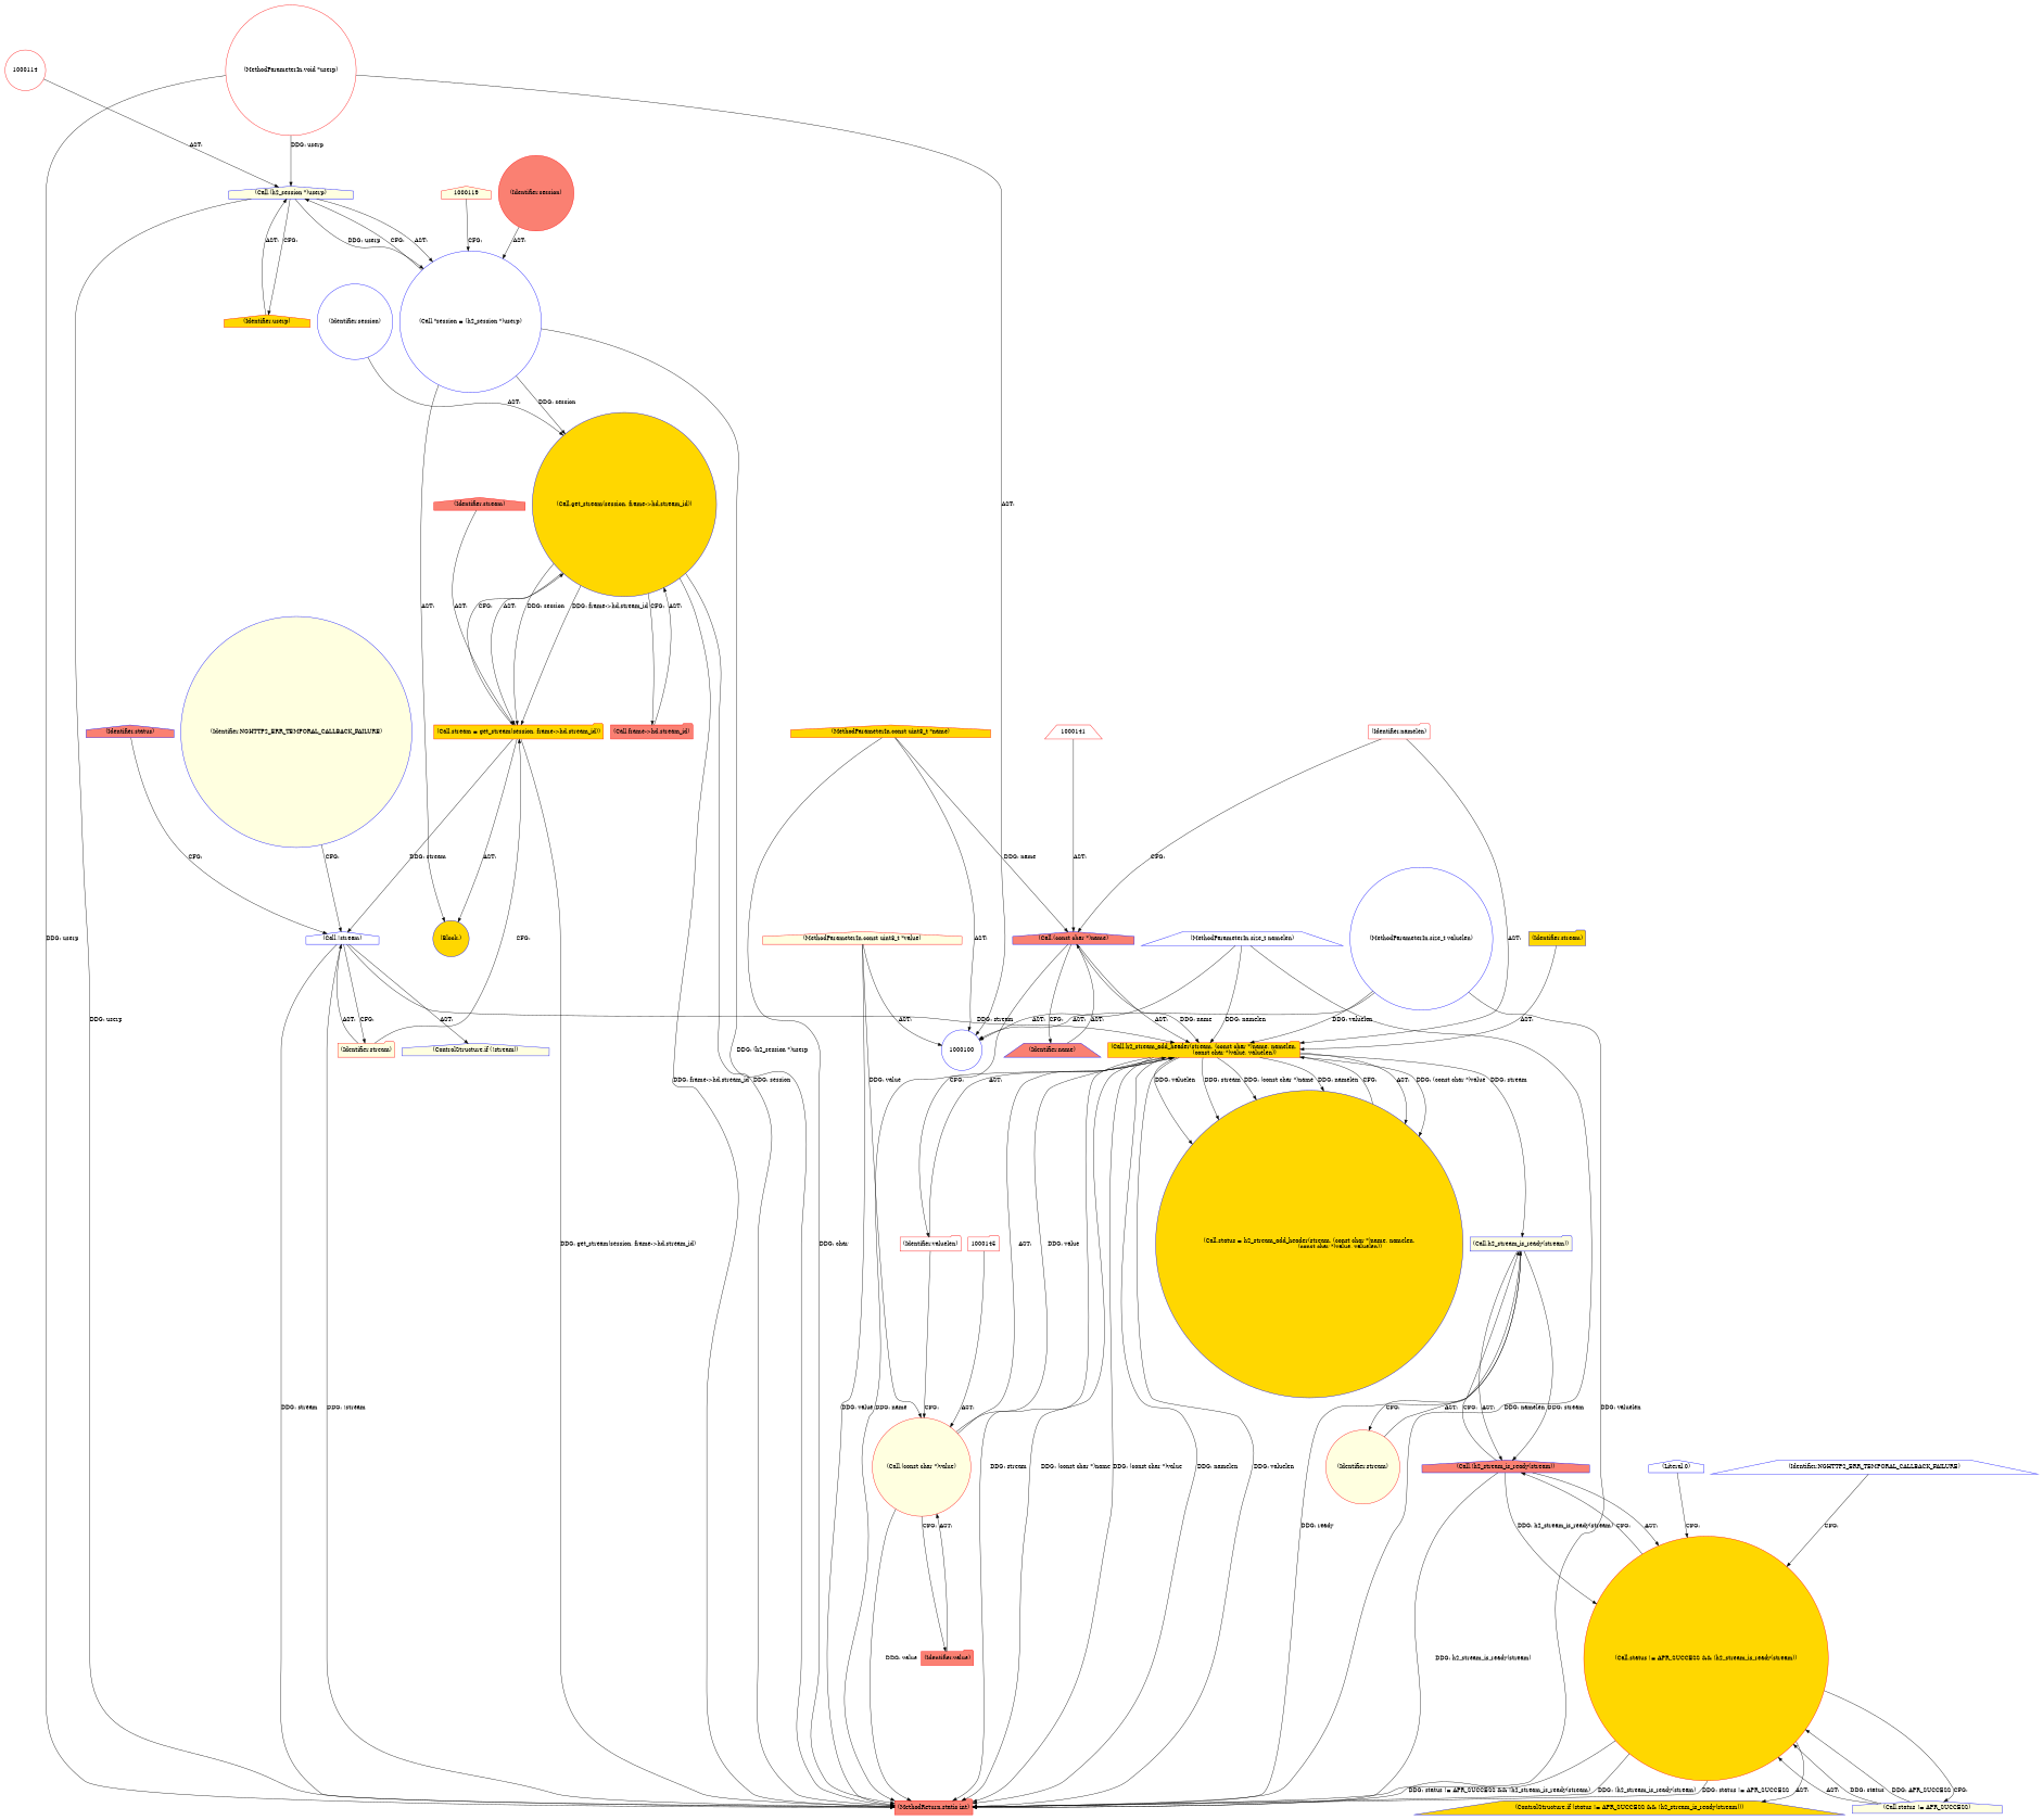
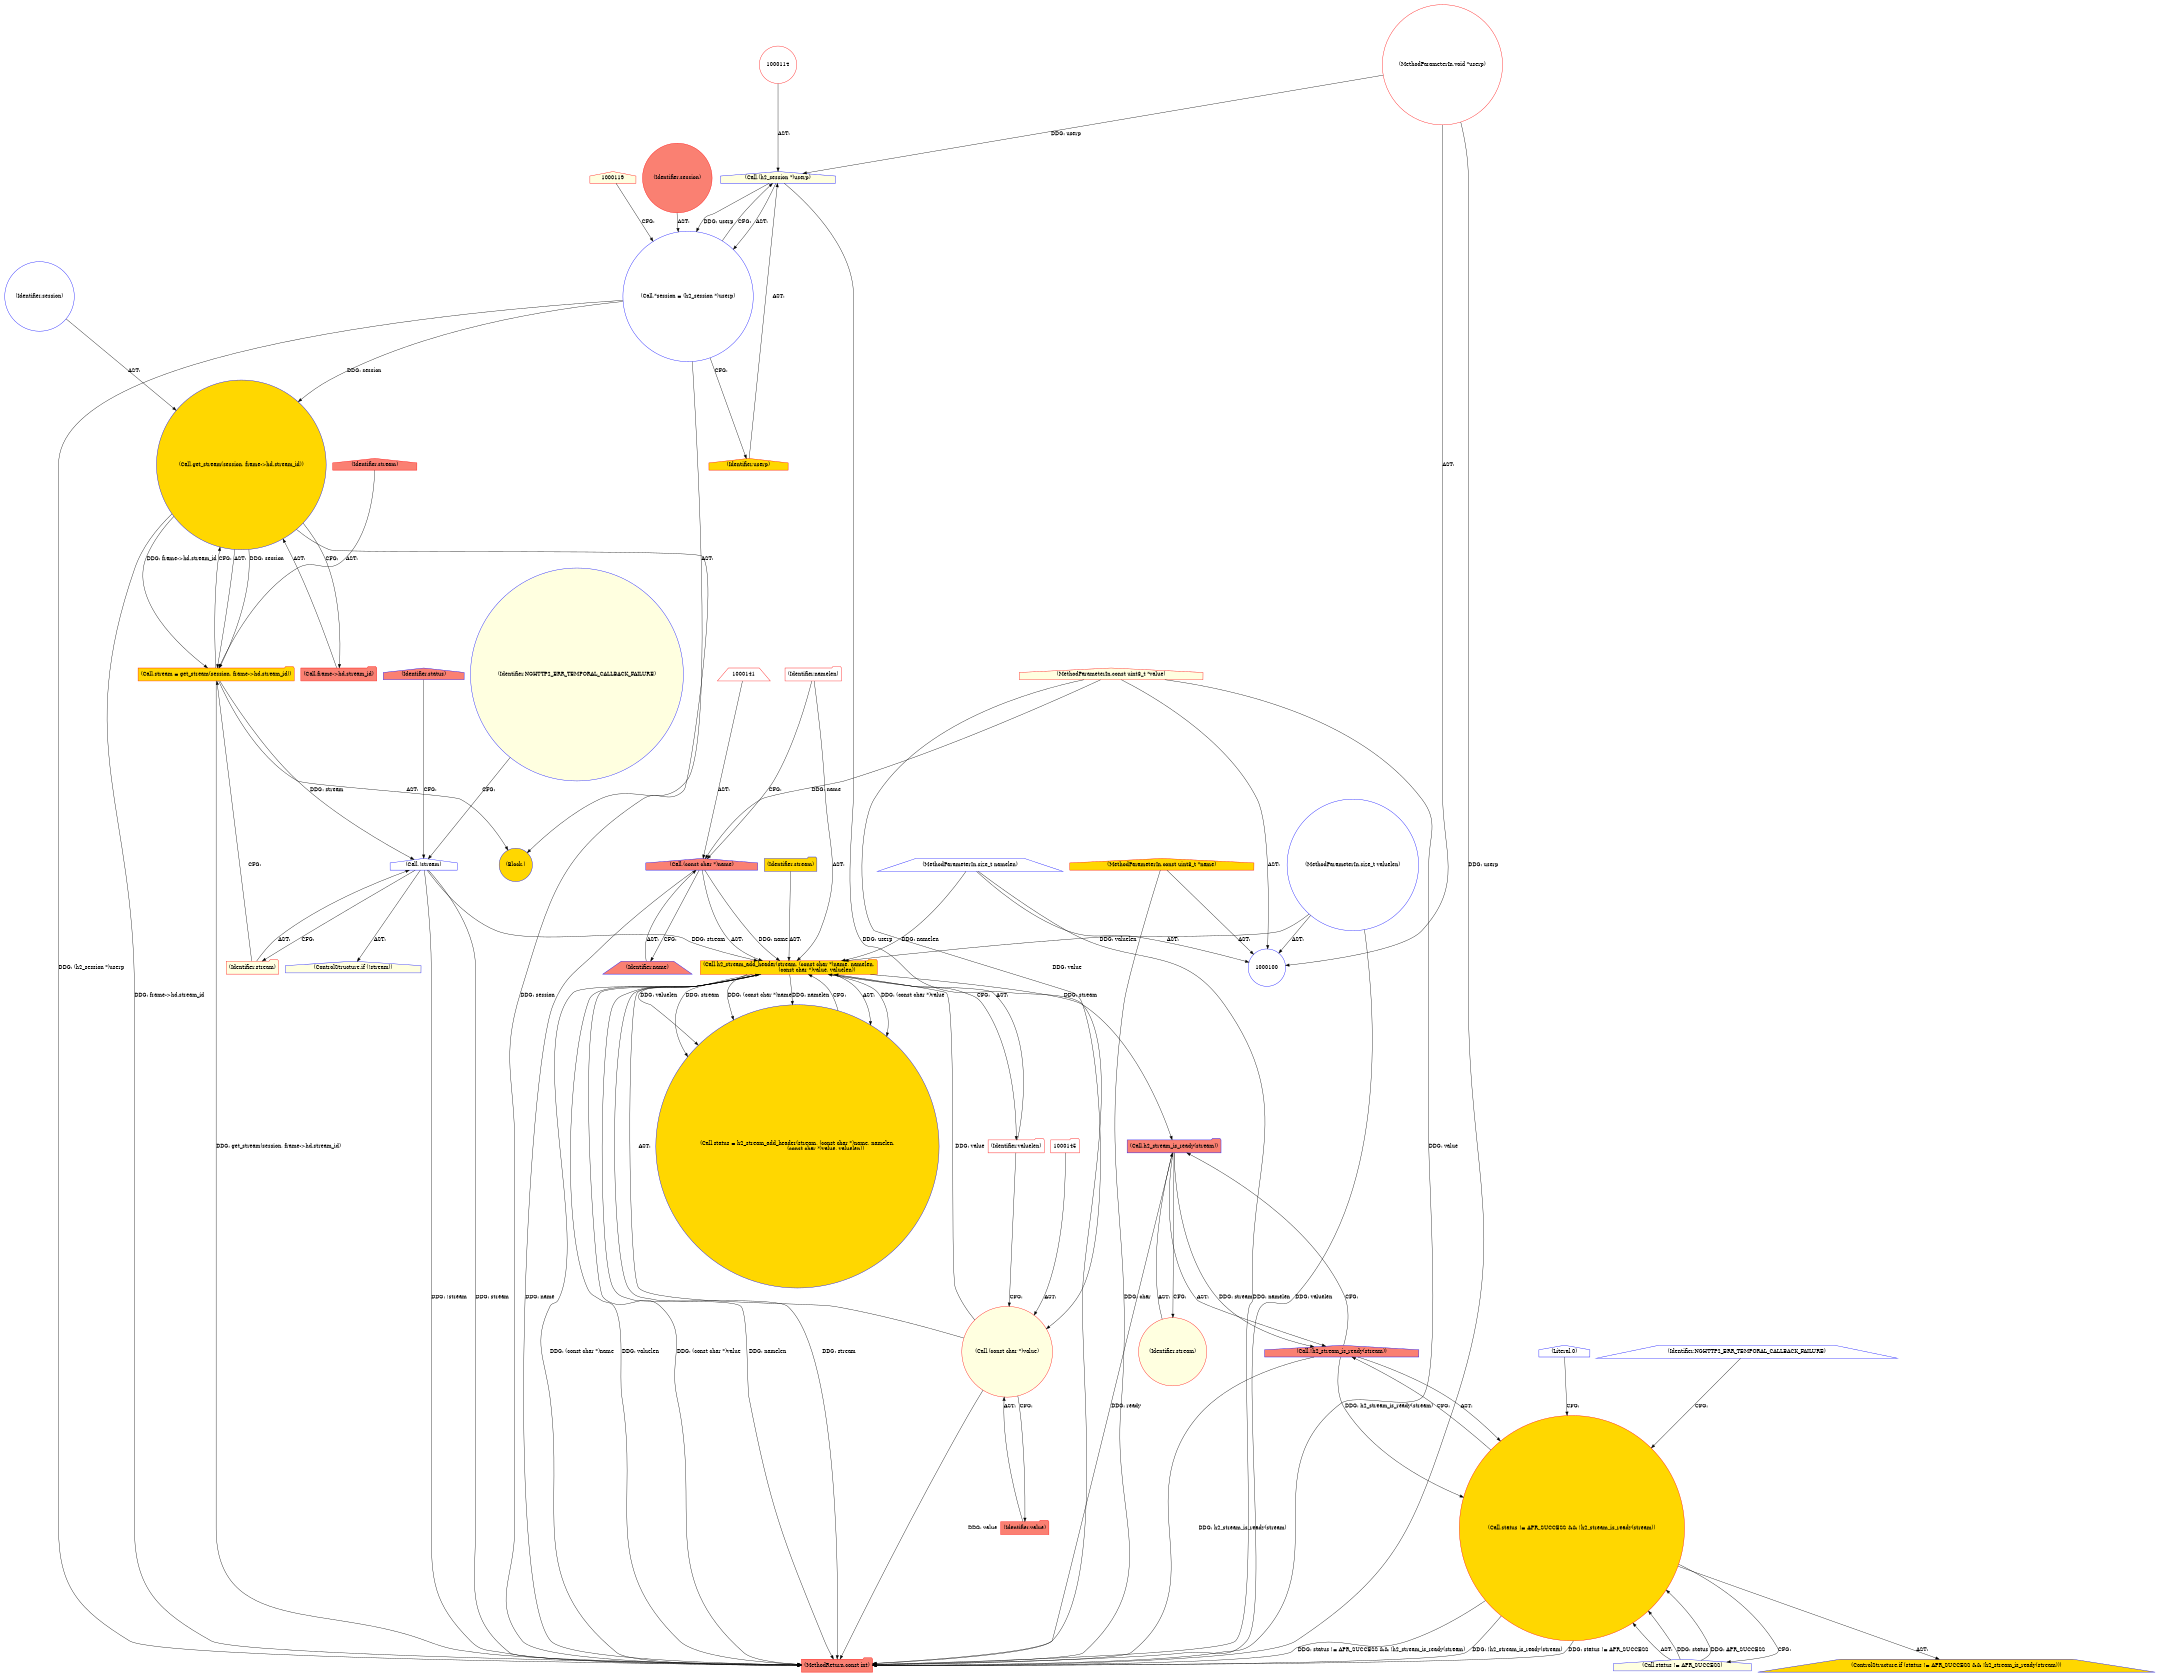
  digraph {
    node [color=blue fillcolor=white shape=circle style=filled]
-   n1 [fillcolor=lightyellow label="(Call,h2_stream_is_ready(stream))" shape=folder]
+   n1 [fillcolor=salmon label="(Call,h2_stream_is_ready(stream))" shape=folder]
    n2 [fillcolor=salmon label="(Call,!h2_stream_is_ready(stream))" shape=house]
    n3 [color=red fillcolor=lightyellow label="(Identifier,stream)"]
-   n4 [color=red fillcolor=salmon label="(MethodReturn,static int)" shape=folder]
+   n4 [color=red fillcolor=salmon label="(MethodReturn,const int)" shape=folder]
    n5 [color=red fillcolor=gold label="(Call,status != APR_SUCCESS && !h2_stream_is_ready(stream))"]
    n6 [color=red fillcolor=gold label="(Call,h2_stream_add_header(stream, (const char *)name, namelen,\n                                   (const char *)value, valuelen))" shape=folder]
    n7 [fillcolor=gold label="(Call,status = h2_stream_add_header(stream, (const char *)name, namelen,\n                                   (const char *)value, valuelen))"]
    n8 [color=red label="(Identifier,valuelen)" shape=folder]
    n9 [color=red fillcolor=lightyellow label="(Call,(const char *)value)"]
    n10 [label="(Call,!stream)" shape=house]
    n11 [fillcolor=lightyellow label="(ControlStructure,if (!stream))" shape=house]
    n12 [color=red fillcolor=lightyellow label="(Identifier,stream)" shape=folder]
    n13 [color=red fillcolor=gold label="(Call,stream = get_stream(session, frame->hd.stream_id))" shape=folder]
    n14 [fillcolor=gold label="(Call,get_stream(session, frame->hd.stream_id))"]
    n15 [fillcolor=gold label="(Block,)"]
    n16 [color=red fillcolor=salmon label="(Call,frame->hd.stream_id)" shape=folder]
    n17 [label="(Call,*session = (h2_session *)userp)"]
    n18 [fillcolor=lightyellow label="(Call,(h2_session *)userp)" shape=house]
    n19 [color=red fillcolor=gold label="(Identifier,userp)" shape=house]
    n20 [color=red label="(MethodParameterIn,void *userp)"]
    1000100
    n22 [fillcolor=salmon label="(Call,(const char *)name)" shape=house]
    n23 [fillcolor=salmon label="(Identifier,name)" shape=trapezium]
    n24 [color=red fillcolor=gold label="(MethodParameterIn,const uint8_t *name)" shape=house]
    n25 [label="(MethodParameterIn,size_t namelen)" shape=trapezium]
    n26 [color=red fillcolor=salmon label="(Identifier,value)" shape=folder]
    n27 [color=red fillcolor=lightyellow label="(MethodParameterIn,const uint8_t *value)" shape=house]
    n28 [label="(MethodParameterIn,size_t valuelen)"]
    n29 [fillcolor=gold label="(ControlStructure,if (status != APR_SUCCESS && !h2_stream_is_ready(stream)))" shape=trapezium]
    n30 [fillcolor=lightyellow label="(Call,status != APR_SUCCESS)" shape=house]
    n31 [fillcolor=gold label="(Identifier,stream)" shape=folder]
    n32 [color=red fillcolor=salmon label="(Identifier,stream)" shape=house]
    n33 [fillcolor=salmon label="(Identifier,status)" shape=house]
    n34 [color=red label="(Identifier,namelen)" shape=folder]
    n35 [fillcolor=lightyellow label="(Identifier,NGHTTP2_ERR_TEMPORAL_CALLBACK_FAILURE)"]
    n36 [label="(Literal,0)" shape=house]
    n37 [label="(Identifier,session)"]
    n38 [color=red fillcolor=salmon label="(Identifier,session)"]
    n39 [label="(Identifier,NGHTTP2_ERR_TEMPORAL_CALLBACK_FAILURE)" shape=trapezium]
    1000119 [color=red fillcolor=lightyellow shape=house]
    1000114 [color=red]
    1000141 [color=red shape=trapezium]
    1000145 [color=red shape=folder]
    n1 -> n2 [label="AST: "]
    n1 -> n2 [label="DDG: stream"]
    n1 -> n3 [label="CFG: "]
    n1 -> n4 [label="DDG: ready"]
    n2 -> n1 [label="CFG: "]
    n2 -> n4 [label="DDG: h2_stream_is_ready(stream)"]
    n2 -> n5 [label="AST: "]
    n2 -> n5 [label="DDG: h2_stream_is_ready(stream)"]
    n3 -> n1 [label="AST: "]
    n5 -> n2 [label="CFG: "]
    n5 -> n4 [label="DDG: status != APR_SUCCESS && !h2_stream_is_ready(stream)"]
    n5 -> n4 [label="DDG: !h2_stream_is_ready(stream)"]
    n5 -> n4 [label="DDG: status != APR_SUCCESS"]
    n5 -> n29 [label="AST: "]
    n5 -> n30 [label="CFG: "]
    n6 -> n1 [label="DDG: stream"]
    n6 -> n4 [label="DDG: stream"]
    n6 -> n4 [label="DDG: (const char *)name"]
    n6 -> n4 [label="DDG: (const char *)value"]
    n6 -> n4 [label="DDG: namelen"]
    n6 -> n4 [label="DDG: valuelen"]
    n6 -> n7 [label="AST: "]
    n6 -> n7 [label="DDG: (const char *)value"]
    n6 -> n7 [label="DDG: valuelen"]
    n6 -> n7 [label="DDG: stream"]
    n6 -> n7 [label="DDG: (const char *)name"]
    n6 -> n7 [label="DDG: namelen"]
    n6 -> n8 [label="CFG: "]
    n7 -> n6 [label="CFG: "]
    n8 -> n6 [label="AST: "]
    n8 -> n9 [label="CFG: "]
    n9 -> n4 [label="DDG: value"]
    n9 -> n6 [label="AST: "]
    n9 -> n6 [label="DDG: value"]
    n9 -> n26 [label="CFG: "]
    n10 -> n4 [label="DDG: stream"]
    n10 -> n4 [label="DDG: !stream"]
    n10 -> n6 [label="DDG: stream"]
    n10 -> n11 [label="AST: "]
    n10 -> n12 [label="CFG: "]
    n12 -> n10 [label="AST: "]
    n12 -> n13 [label="CFG: "]
    n13 -> n4 [label="DDG: get_stream(session, frame->hd.stream_id)"]
    n13 -> n10 [label="DDG: stream"]
    n13 -> n14 [label="CFG: "]
    n13 -> n15 [label="AST: "]
    n14 -> n4 [label="DDG: frame->hd.stream_id"]
    n14 -> n4 [label="DDG: session"]
    n14 -> n13 [label="AST: "]
    n14 -> n13 [label="DDG: session"]
    n14 -> n13 [label="DDG: frame->hd.stream_id"]
    n14 -> n16 [label="CFG: "]
    n16 -> n14 [label="AST: "]
    n17 -> n4 [label="DDG: (h2_session *)userp"]
    n17 -> n14 [label="DDG: session"]
    n17 -> n15 [label="AST: "]
    n17 -> n18 [label="CFG: "]
    n18 -> n4 [label="DDG: userp"]
    n18 -> n17 [label="AST: "]
    n18 -> n17 [label="DDG: userp"]
-   n18 -> n19 [label="CFG: "]
+   n17 -> n19 [label="CFG: "]
    n19 -> n18 [label="AST: "]
    n20 -> n4 [label="DDG: userp"]
    n20 -> n18 [label="DDG: userp"]
    n20 -> 1000100 [label="AST: "]
    n22 -> n4 [label="DDG: name"]
    n22 -> n6 [label="AST: "]
    n22 -> n6 [label="DDG: name"]
    n22 -> n23 [label="CFG: "]
    n23 -> n22 [label="AST: "]
    n24 -> n4 [label="DDG: char"]
    n24 -> 1000100 [label="AST: "]
-   n24 -> n22 [label="DDG: name"]
+   n27 -> n22 [label="DDG: name"]
    n25 -> n4 [label="DDG: namelen"]
    n25 -> n6 [label="DDG: namelen"]
    n25 -> 1000100 [label="AST: "]
    n26 -> n9 [label="AST: "]
    n27 -> n4 [label="DDG: value"]
    n27 -> n9 [label="DDG: value"]
    n27 -> 1000100 [label="AST: "]
    n28 -> n4 [label="DDG: valuelen"]
    n28 -> n6 [label="DDG: valuelen"]
    n28 -> 1000100 [label="AST: "]
    n30 -> n5 [label="AST: "]
    n30 -> n5 [label="DDG: status"]
    n30 -> n5 [label="DDG: APR_SUCCESS"]
    n31 -> n6 [label="AST: "]
    n32 -> n13 [label="AST: "]
    n33 -> n10 [label="CFG: "]
    n34 -> n6 [label="AST: "]
    n34 -> n22 [label="CFG: "]
    n35 -> n10 [label="CFG: "]
    n36 -> n5 [label="CFG: "]
    n37 -> n14 [label="AST: "]
    n38 -> n17 [label="AST: "]
    n39 -> n5 [label="CFG: "]
    1000119 -> n17 [label="CFG: "]
    1000114 -> n18 [label="AST: "]
    1000141 -> n22 [label="AST: "]
    1000145 -> n9 [label="AST: "]
  }
